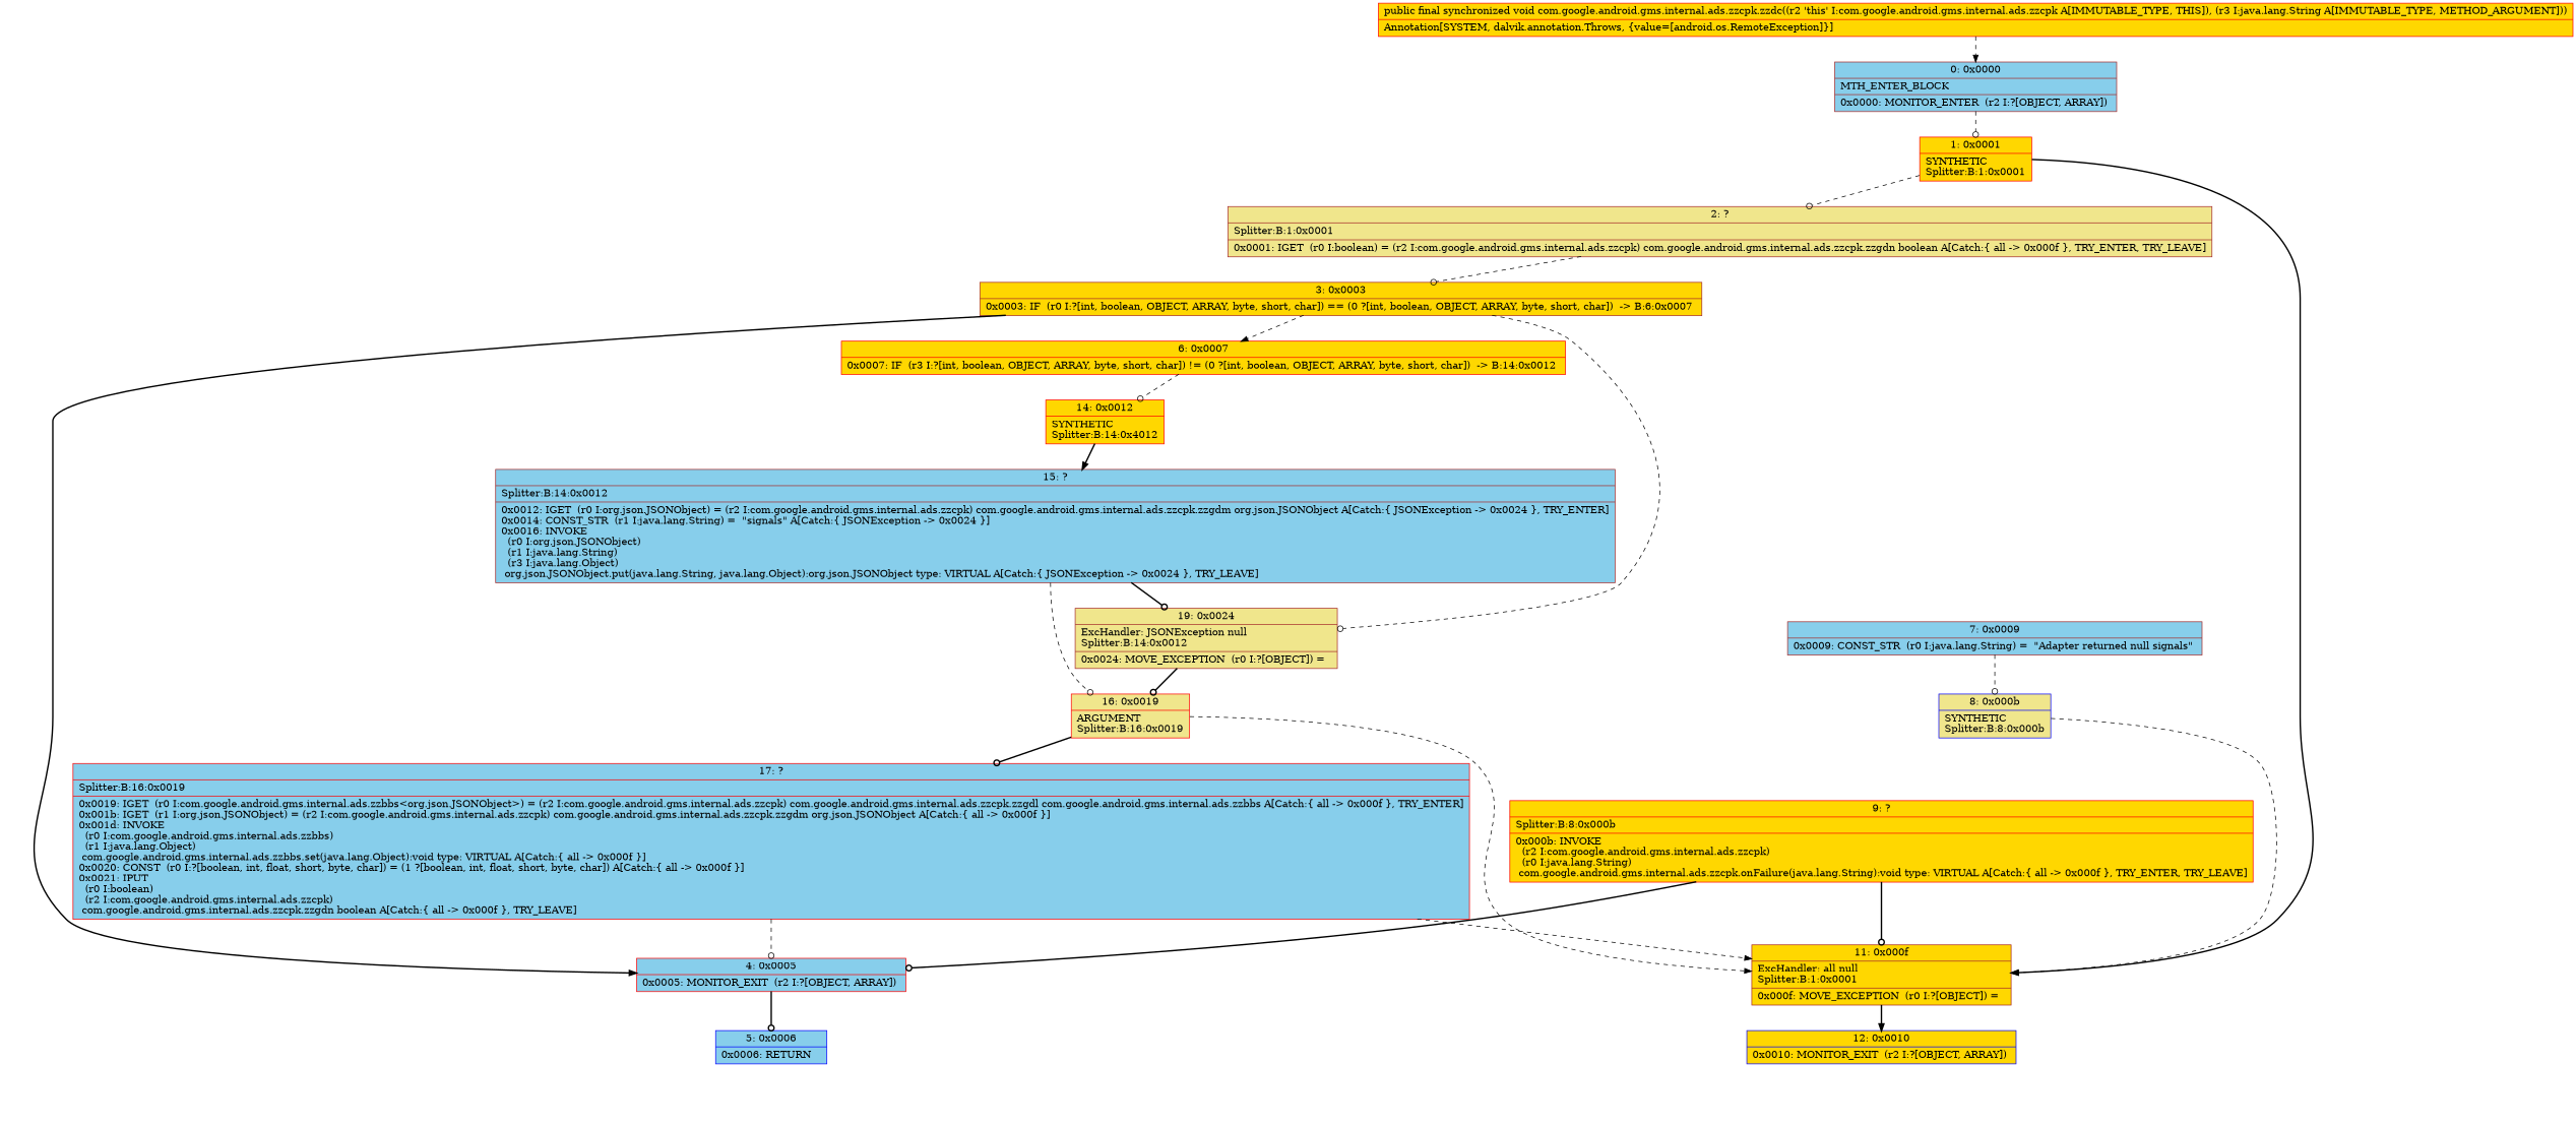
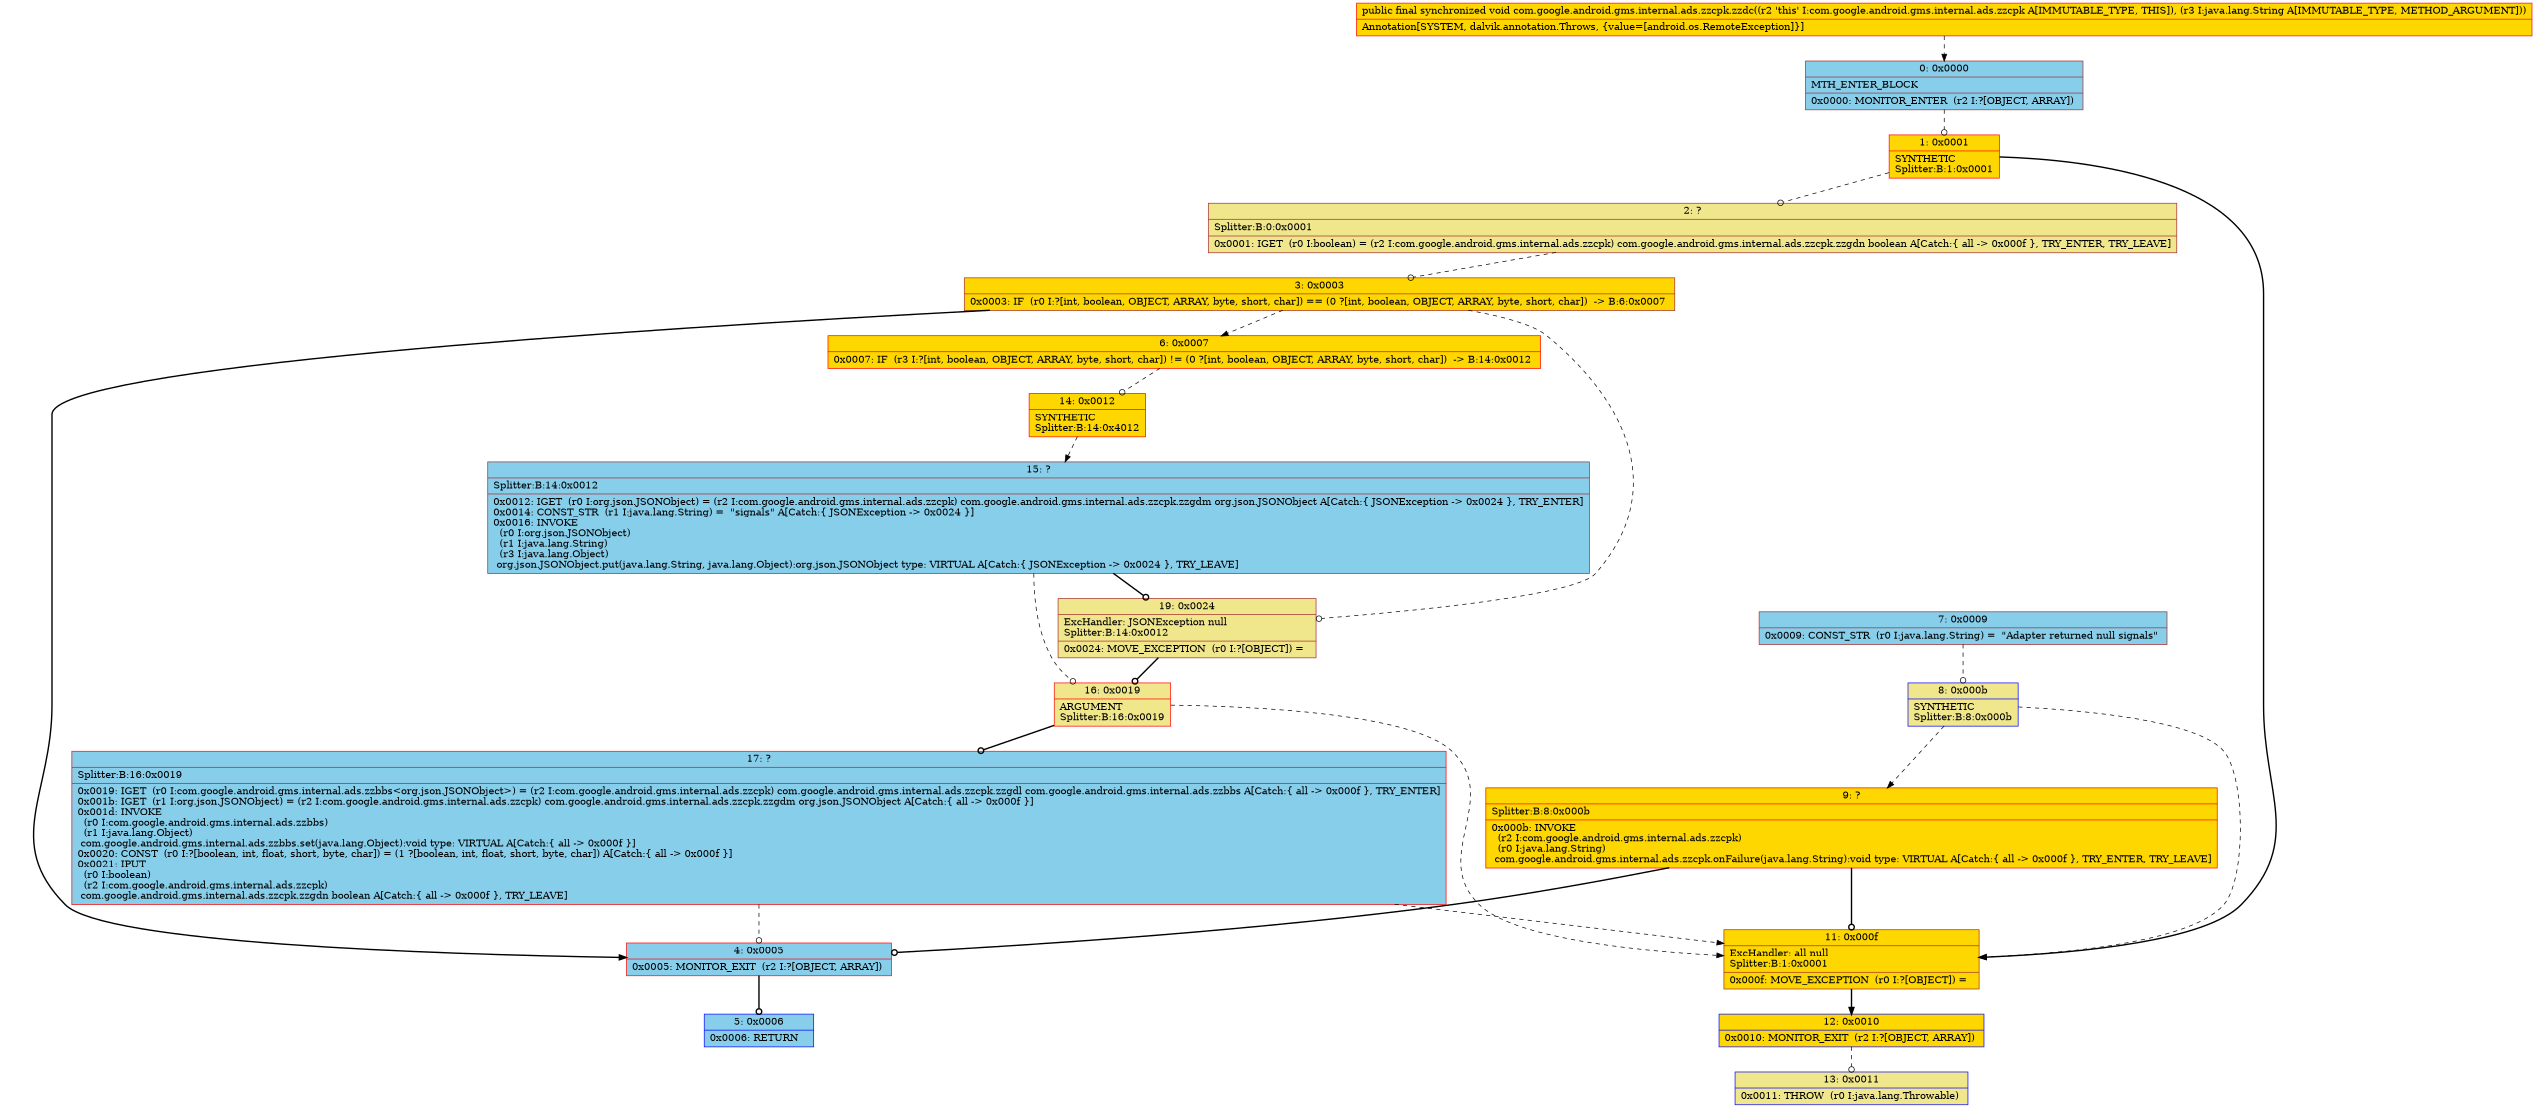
  digraph {
    node [color=red fillcolor=gold shape=record style=filled]
    edge [arrowhead=odot style=dashed]
    n1 [color=brown fillcolor=skyblue label="{0\:\ 0x0000|MTH_ENTER_BLOCK\l|0x0000: MONITOR_ENTER  (r2 I:?[OBJECT, ARRAY]) \l}"]
    n2 [label="{1\:\ 0x0001|SYNTHETIC\lSplitter:B:1:0x0001\l}"]
-   n3 [color=brown fillcolor=khaki label="{2\:\ ?|Splitter:B:1:0x0001\l|0x0001: IGET  (r0 I:boolean) = (r2 I:com.google.android.gms.internal.ads.zzcpk) com.google.android.gms.internal.ads.zzcpk.zzgdn boolean A[Catch:\{ all \-\> 0x000f \}, TRY_ENTER, TRY_LEAVE]\l}"]
+   n3 [color=brown fillcolor=khaki label="{2\:\ ?|Splitter:B:0:0x0001\l|0x0001: IGET  (r0 I:boolean) = (r2 I:com.google.android.gms.internal.ads.zzcpk) com.google.android.gms.internal.ads.zzcpk.zzgdn boolean A[Catch:\{ all \-\> 0x000f \}, TRY_ENTER, TRY_LEAVE]\l}"]
    n4 [color=brown label="{11\:\ 0x000f|ExcHandler: all null\lSplitter:B:1:0x0001\l|0x000f: MOVE_EXCEPTION  (r0 I:?[OBJECT]) =  \l}"]
    n5 [color=brown label="{3\:\ 0x0003|0x0003: IF  (r0 I:?[int, boolean, OBJECT, ARRAY, byte, short, char]) == (0 ?[int, boolean, OBJECT, ARRAY, byte, short, char])  \-\> B:6:0x0007 \l}"]
    n6 [color=blue label="{12\:\ 0x0010|0x0010: MONITOR_EXIT  (r2 I:?[OBJECT, ARRAY]) \l}"]
    n7 [fillcolor=skyblue label="{4\:\ 0x0005|0x0005: MONITOR_EXIT  (r2 I:?[OBJECT, ARRAY]) \l}"]
    n8 [label="{6\:\ 0x0007|0x0007: IF  (r3 I:?[int, boolean, OBJECT, ARRAY, byte, short, char]) != (0 ?[int, boolean, OBJECT, ARRAY, byte, short, char])  \-\> B:14:0x0012 \l}"]
    n9 [color=brown fillcolor=khaki label="{19\:\ 0x0024|ExcHandler: JSONException null\lSplitter:B:14:0x0012\l|0x0024: MOVE_EXCEPTION  (r0 I:?[OBJECT]) =  \l}"]
    n10 [color=blue fillcolor=skyblue label="{5\:\ 0x0006|0x0006: RETURN   \l}"]
    n11 [label="{14\:\ 0x0012|SYNTHETIC\lSplitter:B:14:0x4012\l}"]
    n12 [color=brown fillcolor=skyblue label="{7\:\ 0x0009|0x0009: CONST_STR  (r0 I:java.lang.String) =  \"Adapter returned null signals\" \l}"]
    n13 [color=blue fillcolor=khaki label="{8\:\ 0x000b|SYNTHETIC\lSplitter:B:8:0x000b\l}"]
    n14 [color=brown fillcolor=skyblue label="{15\:\ ?|Splitter:B:14:0x0012\l|0x0012: IGET  (r0 I:org.json.JSONObject) = (r2 I:com.google.android.gms.internal.ads.zzcpk) com.google.android.gms.internal.ads.zzcpk.zzgdm org.json.JSONObject A[Catch:\{ JSONException \-\> 0x0024 \}, TRY_ENTER]\l0x0014: CONST_STR  (r1 I:java.lang.String) =  \"signals\" A[Catch:\{ JSONException \-\> 0x0024 \}]\l0x0016: INVOKE  \l  (r0 I:org.json.JSONObject)\l  (r1 I:java.lang.String)\l  (r3 I:java.lang.Object)\l org.json.JSONObject.put(java.lang.String, java.lang.Object):org.json.JSONObject type: VIRTUAL A[Catch:\{ JSONException \-\> 0x0024 \}, TRY_LEAVE]\l}"]
    n15 [label="{9\:\ ?|Splitter:B:8:0x000b\l|0x000b: INVOKE  \l  (r2 I:com.google.android.gms.internal.ads.zzcpk)\l  (r0 I:java.lang.String)\l com.google.android.gms.internal.ads.zzcpk.onFailure(java.lang.String):void type: VIRTUAL A[Catch:\{ all \-\> 0x000f \}, TRY_ENTER, TRY_LEAVE]\l}"]
+   n16 [color=blue fillcolor=khaki label="{13\:\ 0x0011|0x0011: THROW  (r0 I:java.lang.Throwable) \l}"]
    n17 [fillcolor=khaki label="{16\:\ 0x0019|ARGUMENT\lSplitter:B:16:0x0019\l}"]
    n18 [fillcolor=skyblue label="{17\:\ ?|Splitter:B:16:0x0019\l|0x0019: IGET  (r0 I:com.google.android.gms.internal.ads.zzbbs\<org.json.JSONObject\>) = (r2 I:com.google.android.gms.internal.ads.zzcpk) com.google.android.gms.internal.ads.zzcpk.zzgdl com.google.android.gms.internal.ads.zzbbs A[Catch:\{ all \-\> 0x000f \}, TRY_ENTER]\l0x001b: IGET  (r1 I:org.json.JSONObject) = (r2 I:com.google.android.gms.internal.ads.zzcpk) com.google.android.gms.internal.ads.zzcpk.zzgdm org.json.JSONObject A[Catch:\{ all \-\> 0x000f \}]\l0x001d: INVOKE  \l  (r0 I:com.google.android.gms.internal.ads.zzbbs)\l  (r1 I:java.lang.Object)\l com.google.android.gms.internal.ads.zzbbs.set(java.lang.Object):void type: VIRTUAL A[Catch:\{ all \-\> 0x000f \}]\l0x0020: CONST  (r0 I:?[boolean, int, float, short, byte, char]) = (1 ?[boolean, int, float, short, byte, char]) A[Catch:\{ all \-\> 0x000f \}]\l0x0021: IPUT  \l  (r0 I:boolean)\l  (r2 I:com.google.android.gms.internal.ads.zzcpk)\l com.google.android.gms.internal.ads.zzcpk.zzgdn boolean A[Catch:\{ all \-\> 0x000f \}, TRY_LEAVE]\l}"]
    n19 [label="{public final synchronized void com.google.android.gms.internal.ads.zzcpk.zzdc((r2 'this' I:com.google.android.gms.internal.ads.zzcpk A[IMMUTABLE_TYPE, THIS]), (r3 I:java.lang.String A[IMMUTABLE_TYPE, METHOD_ARGUMENT]))  | Annotation[SYSTEM, dalvik.annotation.Throws, \{value=[android.os.RemoteException]\}]\l}"]
    n1 -> n2
    n2 -> n3
    n2 -> n4 [arrowhead=normal style=bold]
    n3 -> n5
    n4 -> n6 [arrowhead=normal style=bold]
    n5 -> n7 [arrowhead=normal style=bold]
    n5 -> n8 [arrowhead=normal]
    n5 -> n9
+   n6 -> n16
    n7 -> n10 [style=bold]
    n8 -> n11
    n9 -> n17 [style=bold]
-   n11 -> n14 [arrowhead=normal style=bold]
+   n11 -> n14 [arrowhead=normal]
    n12 -> n13
    n13 -> n4 [arrowhead=normal]
+   n13 -> n15 [arrowhead=normal]
    n14 -> n9 [style=bold]
    n14 -> n17
    n15 -> n4 [style=bold]
    n15 -> n7 [style=bold]
    n17 -> n4 [arrowhead=normal]
    n17 -> n18 [style=bold]
    n18 -> n4 [arrowhead=normal]
    n18 -> n7
    n19 -> n1 [arrowhead=normal]
  }
